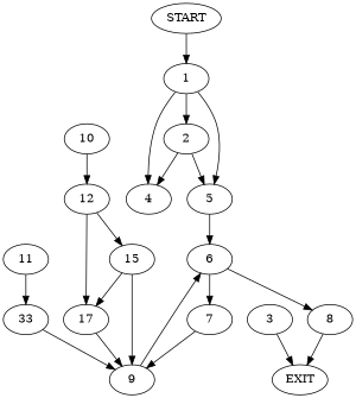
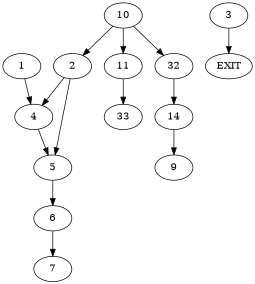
  digraph {
-   n1 [label=START]
    1
    2
    4
    n5 [label=EXIT]
    5
    3
    6
    7
-   8
    9
    10
    11
-   12
+   12 [label=32]
    n15 [label=33]
-   14 [label=17]
-   15
-   n1 -> 1
-   1 -> 2
+   14
+   10 -> 2
    1 -> 4
    2 -> 4
    2 -> 5
-   1 -> 5
+   4 -> 5
    5 -> 6
    3 -> n5
    6 -> 7
-   6 -> 8
-   7 -> 9
-   8 -> n5
-   9 -> 6
+   10 -> 11
    10 -> 12
    11 -> n15
    12 -> 14
-   12 -> 15
-   n15 -> 9
    14 -> 9
-   15 -> 9
-   15 -> 14
  }
